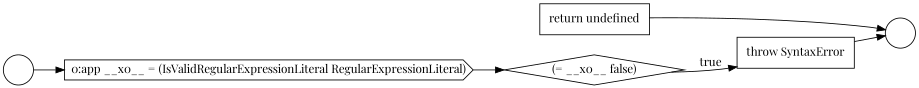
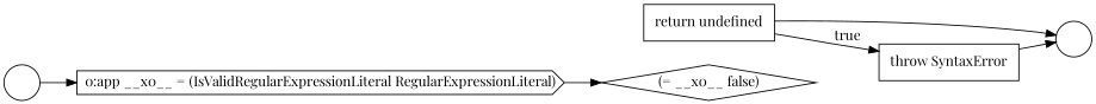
  digraph {
    fontname="Playfair Display"
    rankdir=LR
    node [color=black fillcolor=white fontname="Playfair Display" shape=none style=filled]
    edge [color=black fontname="Playfair Display"]
    n1 [label=<<font color="black">     <table border="0" cellborder="1" cellspacing="0" cellpadding="10">       <tr><td align="left">return undefined</td></tr>     </table>   </font>> margin=0]
    n2 [label=" " shape=circle]
    n3 [label=<<font color="black">0:app __x0__ = (IsValidRegularExpressionLiteral RegularExpressionLiteral)</font>> shape=cds]
    n4 [label=<<font color="black">(= __x0__ false)</font>> shape=diamond]
    n5 [label=<<font color="black">     <table border="0" cellborder="1" cellspacing="0" cellpadding="10">       <tr><td align="left">throw SyntaxError</td></tr>     </table>   </font>> margin=0]
    n6 [label=" " shape=circle]
    n1 -> n2
    n3 -> n4
-   n4 -> n5 [label=<<font color="black">true</font>>]
+   n1 -> n5 [label=<<font color="black">true</font>>]
    n5 -> n2
    n6 -> n3
  }
